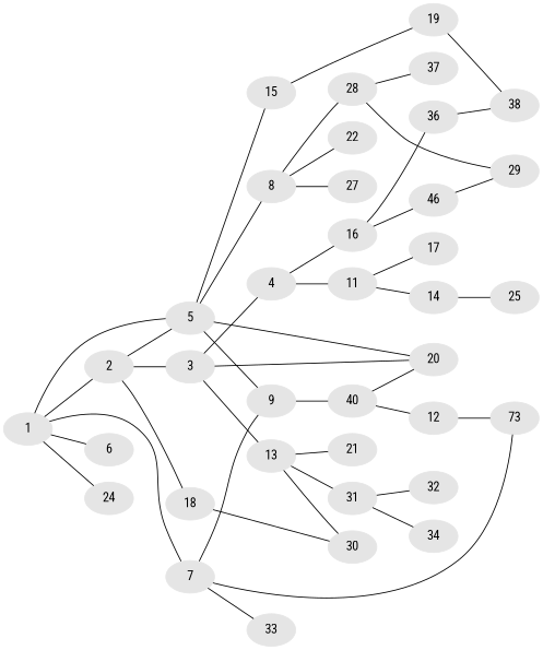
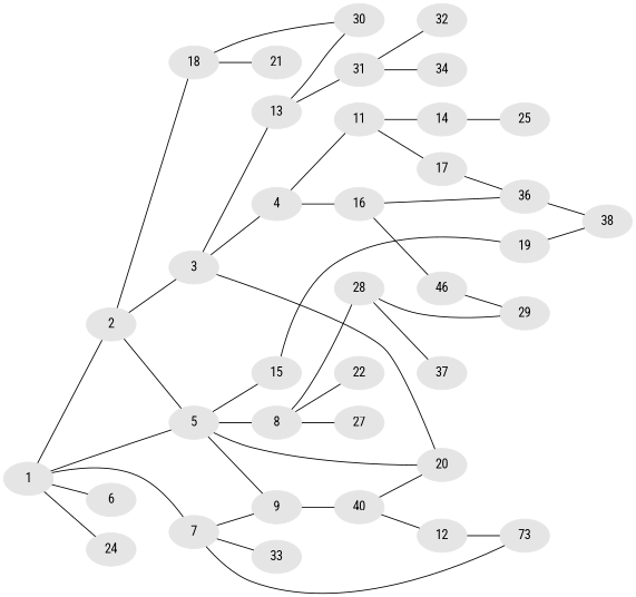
  graph {
    fontname="Roboto Condensed"
    rankdir=LR
    node [color=gray90 fontname="Roboto Condensed" style=filled]
    edge [fontname="Roboto Condensed" weight=1.0]
    1
    2
    5
    6
    7
    24
    3
    18
    20
    8
    9
    15
    n13 [label=73]
    33
    4
    13
    30
    21
    11
    16
    31
    14
    17
    n24 [label=46]
    36
    22
    27
    28
    n29 [label=40]
    19
    29
    37
    12
    25
    32
    34
    38
    1 -- 2
    1 -- 5
    1 -- 6
    1 -- 7
    1 -- 24 [weight=2.0]
    2 -- 5
    2 -- 3
    2 -- 18
    5 -- 20
    5 -- 8 [weight=2.0]
    5 -- 9
    5 -- 15
    7 -- 9
    7 -- n13
    7 -- 33
    3 -- 20
    3 -- 4
    3 -- 13
    18 -- 30
-   13 -- 21
+   18 -- 21
    8 -- 22
    8 -- 27
    8 -- 28
    9 -- n29
    15 -- 19
    4 -- 11
    4 -- 16
    13 -- 30
    13 -- 31
    11 -- 14 [weight=4.0]
    11 -- 17
    16 -- n24
    16 -- 36
    31 -- 32
    31 -- 34
    14 -- 25
+   17 -- 36
    n24 -- 29
    36 -- 38
    28 -- 29
    28 -- 37
    n29 -- 20
    n29 -- 12
    19 -- 38
    12 -- n13 [weight=2.0]
  }
